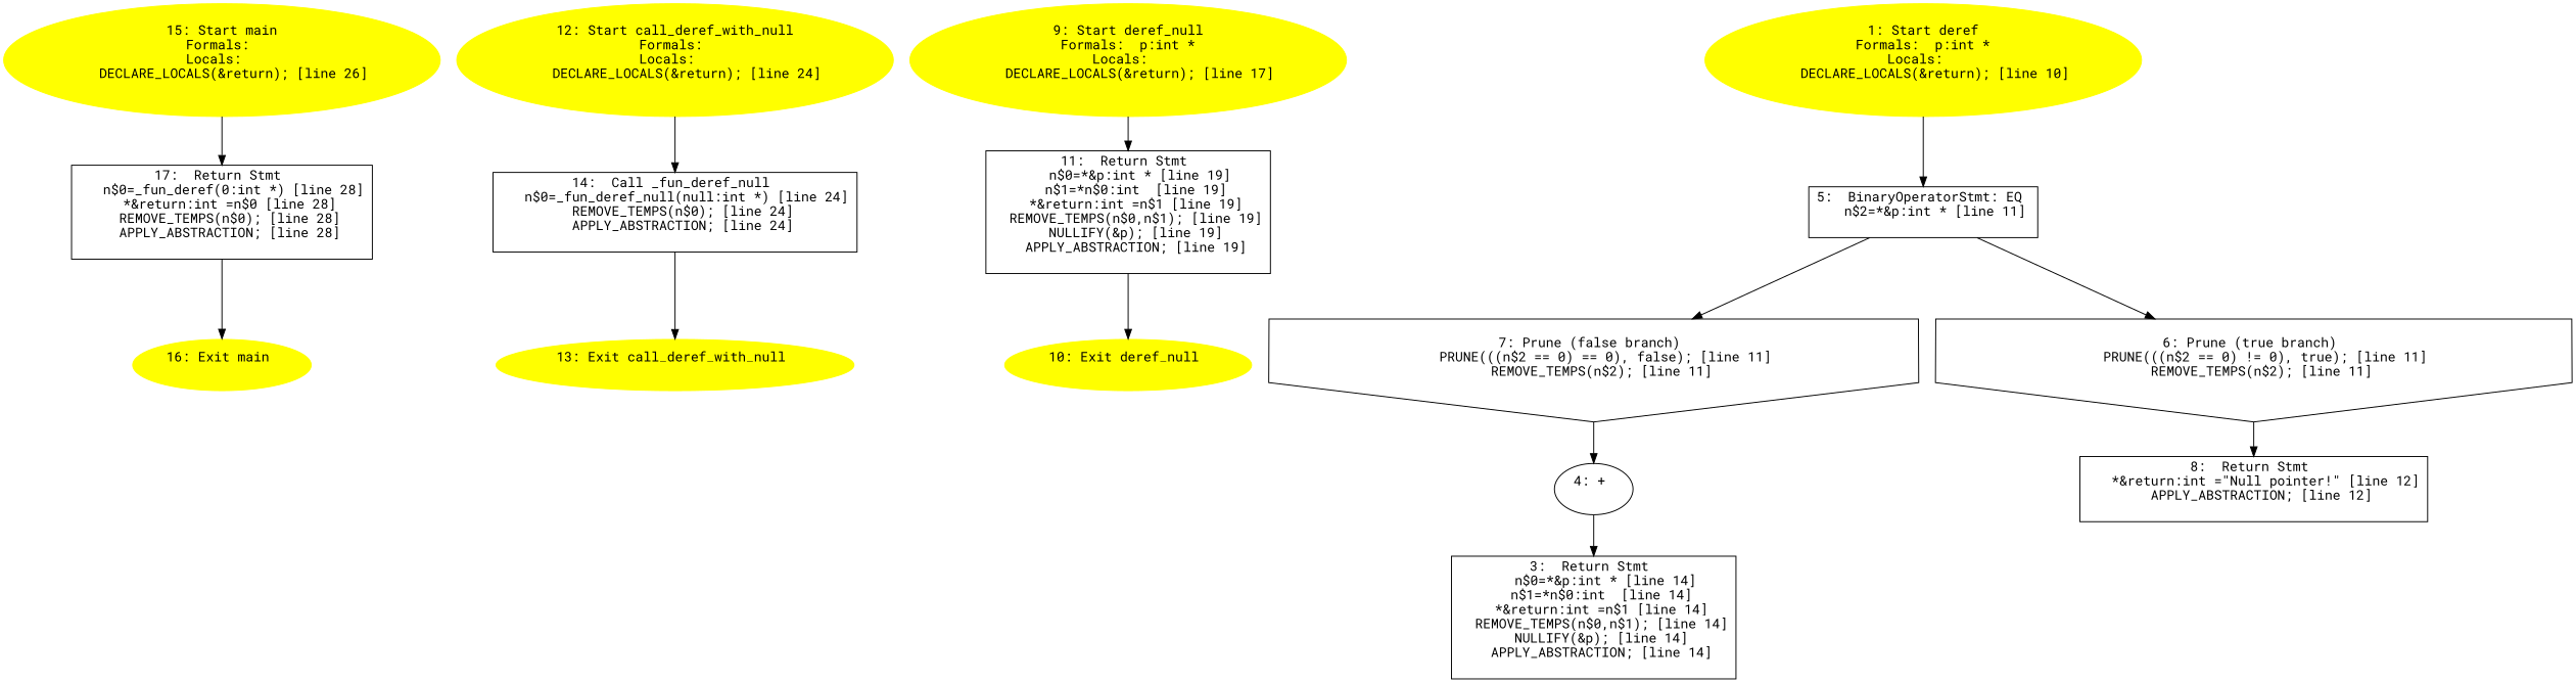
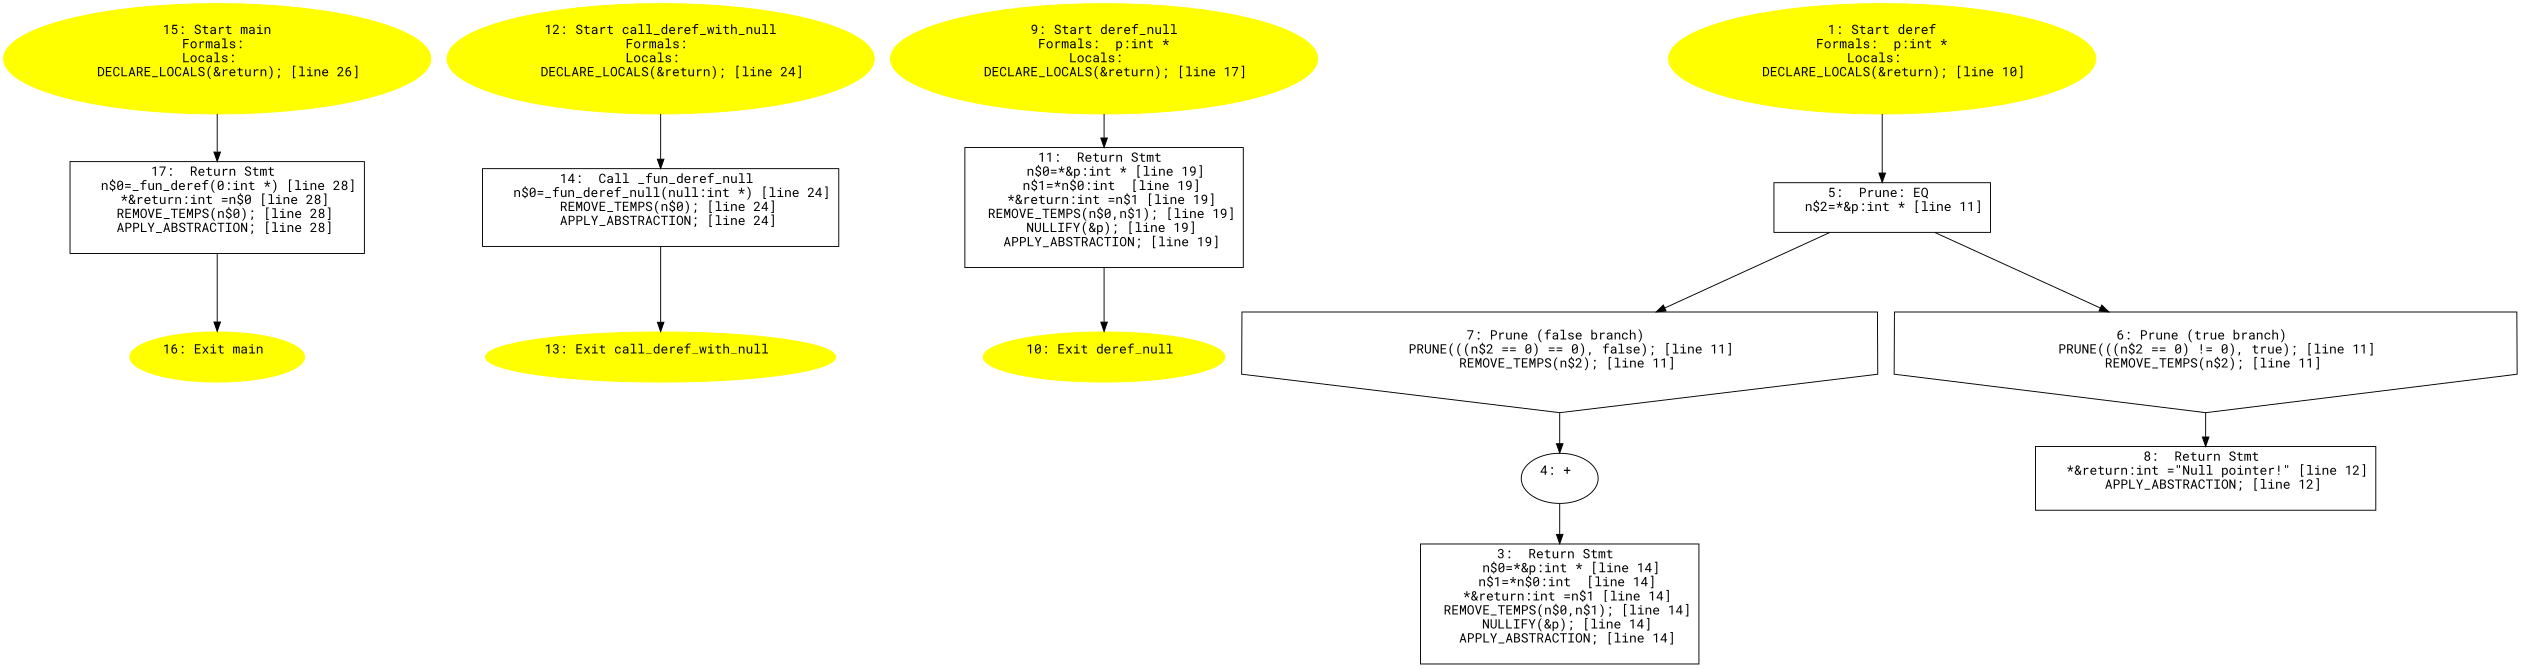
  digraph {
    fontname="Roboto Mono"
    node [fontname="Roboto Mono"]
    edge [fontname="Roboto Mono"]
    n1 [label="17:  Return Stmt \n   n$0=_fun_deref(0:int *) [line 28]\n  *&return:int =n$0 [line 28]\n  REMOVE_TEMPS(n$0); [line 28]\n  APPLY_ABSTRACTION; [line 28]\n " shape=box]
    n2 [color=yellow label="16: Exit main \n  " style=filled]
    n3 [color=yellow label="15: Start main\nFormals: \nLocals:  \n   DECLARE_LOCALS(&return); [line 26]\n " style=filled]
    n4 [label="14:  Call _fun_deref_null \n   n$0=_fun_deref_null(null:int *) [line 24]\n  REMOVE_TEMPS(n$0); [line 24]\n  APPLY_ABSTRACTION; [line 24]\n " shape=box]
    n5 [color=yellow label="13: Exit call_deref_with_null \n  " style=filled]
    n6 [color=yellow label="12: Start call_deref_with_null\nFormals: \nLocals:  \n   DECLARE_LOCALS(&return); [line 24]\n " style=filled]
    n7 [label="11:  Return Stmt \n   n$0=*&p:int * [line 19]\n  n$1=*n$0:int  [line 19]\n  *&return:int =n$1 [line 19]\n  REMOVE_TEMPS(n$0,n$1); [line 19]\n  NULLIFY(&p); [line 19]\n  APPLY_ABSTRACTION; [line 19]\n " shape=box]
    n8 [color=yellow label="10: Exit deref_null \n  " style=filled]
    n9 [color=yellow label="9: Start deref_null\nFormals:  p:int *\nLocals:  \n   DECLARE_LOCALS(&return); [line 17]\n " style=filled]
    n10 [label="8:  Return Stmt \n   *&return:int =\"Null pointer!\" [line 12]\n  APPLY_ABSTRACTION; [line 12]\n " shape=box]
    n11 [label="7: Prune (false branch) \n   PRUNE(((n$2 == 0) == 0), false); [line 11]\n  REMOVE_TEMPS(n$2); [line 11]\n " shape=invhouse]
    n12 [label="4: + \n  "]
    n13 [label="3:  Return Stmt \n   n$0=*&p:int * [line 14]\n  n$1=*n$0:int  [line 14]\n  *&return:int =n$1 [line 14]\n  REMOVE_TEMPS(n$0,n$1); [line 14]\n  NULLIFY(&p); [line 14]\n  APPLY_ABSTRACTION; [line 14]\n " shape=box]
    n14 [label="6: Prune (true branch) \n   PRUNE(((n$2 == 0) != 0), true); [line 11]\n  REMOVE_TEMPS(n$2); [line 11]\n " shape=invhouse]
-   n15 [label="5:  BinaryOperatorStmt: EQ \n   n$2=*&p:int * [line 11]\n " shape=box]
+   n15 [label="5:  Prune: EQ \n   n$2=*&p:int * [line 11]\n " shape=box]
    n16 [color=yellow label="1: Start deref\nFormals:  p:int *\nLocals:  \n   DECLARE_LOCALS(&return); [line 10]\n " style=filled]
    n1 -> n2
    n3 -> n1
    n4 -> n5
    n6 -> n4
    n7 -> n8
    n9 -> n7
    n11 -> n12
    n12 -> n13
    n14 -> n10
    n15 -> n11
    n15 -> n14
    n16 -> n15
  }
